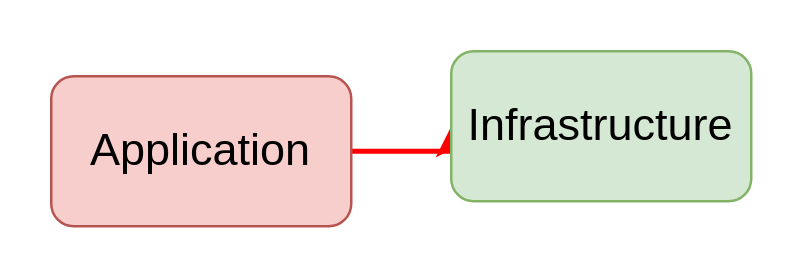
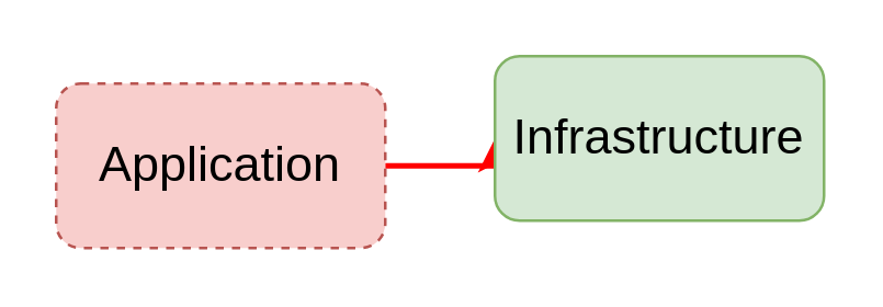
  <mxCell id="0" />
  <mxCell id="1" parent="0" />
  <mxCell id="2" style="edgeStyle=orthogonalEdgeStyle;rounded=0;orthogonalLoop=1;jettySize=auto;html=1;exitX=1;exitY=0.5;exitDx=0;exitDy=0;entryX=0;entryY=0.5;entryDx=0;entryDy=0;strokeWidth=2;fillColor=#f5f5f5;strokeColor=#FF0000;" parent="1" source="3" target="4" edge="1"><mxGeometry relative="1" as="geometry"><Array as="points"><mxPoint x="200" y="60" /><mxPoint x="200" y="60" /></Array></mxGeometry></mxCell>
- <mxCell id="3" value="Application" style="rounded=1;whiteSpace=wrap;html=1;fillColor=#f8cecc;strokeColor=#b85450;fontSize=18;" parent="1" vertex="1"><mxGeometry width="120" height="60" as="geometry" x="20" y="30" /></mxCell>
+ <mxCell id="3" value="Application" style="rounded=1;whiteSpace=wrap;html=1;fillColor=#f8cecc;strokeColor=#b85450;fontSize=18;dashed=1;" parent="1" vertex="1"><mxGeometry width="120" height="60" as="geometry" x="20" y="30" /></mxCell>
  <mxCell id="4" value="Infrastructure" style="rounded=1;whiteSpace=wrap;html=1;fillColor=#d5e8d4;strokeColor=#82b366;fontSize=18;" parent="1" vertex="1"><mxGeometry x="180" y="20" width="120" height="60" as="geometry" /></mxCell>
